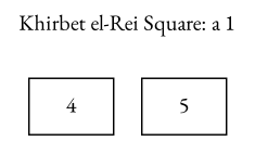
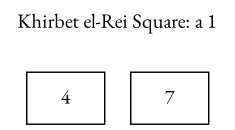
  graph {
    label="Khirbet el-Rei Square: a 1"
    labeljust=l
    labelloc=top
    newrank=true
    ranksep=0.75
    splines=ortho
    fontname="EB Garamond"
    node [fillcolor=white shape=box style=filled fontname="EB Garamond"]
    n1 [label=4]
-   n2 [label=5]
+   n2 [label=7]
  }
